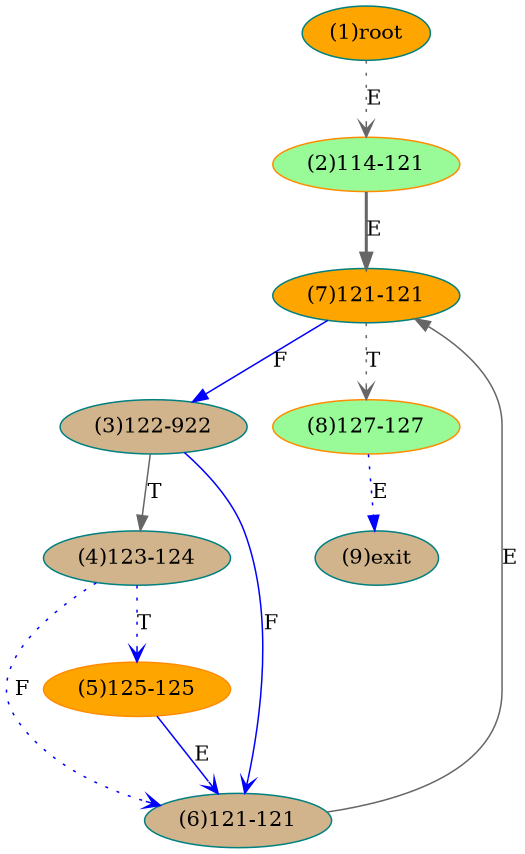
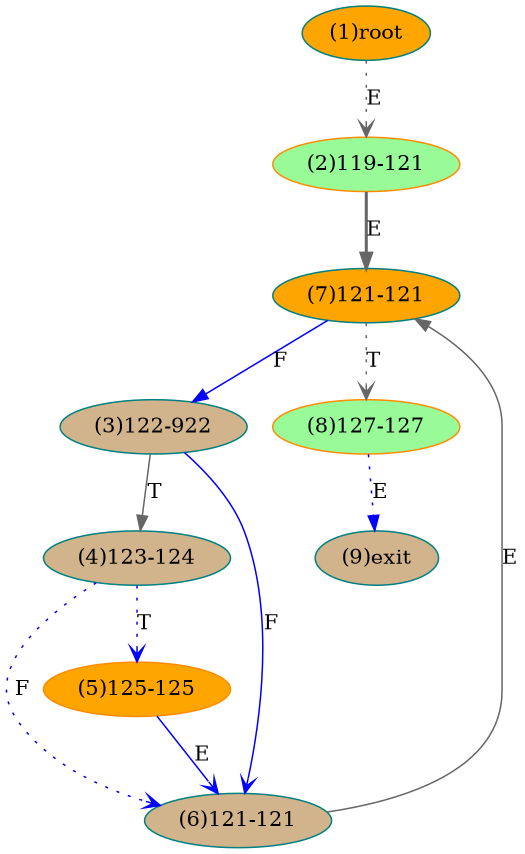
  digraph {
    node [color=teal fillcolor=tan style=filled]
    edge [arrowhead=vee color=blue style=dotted]
    n1 [fillcolor=orange label="(1)root"]
-   n2 [color=darkorange fillcolor=palegreen label="(2)114-121"]
+   n2 [color=darkorange fillcolor=palegreen label="(2)119-121"]
    n3 [fillcolor=orange label="(7)121-121"]
    n4 [label="(3)122-922"]
    n5 [color=darkorange fillcolor=palegreen label="(8)127-127"]
    n6 [label="(4)123-124"]
    n7 [label="(6)121-121"]
    n8 [color=darkorange fillcolor=orange label="(5)125-125"]
    n9 [label="(9)exit"]
    n1 -> n2 [color=gray40 label=E]
    n2 -> n3 [arrowhead=normal color=gray40 label=E style=bold]
    n3 -> n4 [arrowhead=normal label=F style=solid]
    n3 -> n5 [color=gray40 label=T]
    n4 -> n6 [arrowhead=normal color=gray40 label=T style=solid]
    n4 -> n7 [label=F style=solid]
    n5 -> n9 [arrowhead=normal label=E]
    n6 -> n7 [label=F]
    n6 -> n8 [label=T]
    n7 -> n3 [arrowhead=normal color=gray40 label=E style=solid]
    n8 -> n7 [label=E style=solid]
  }
